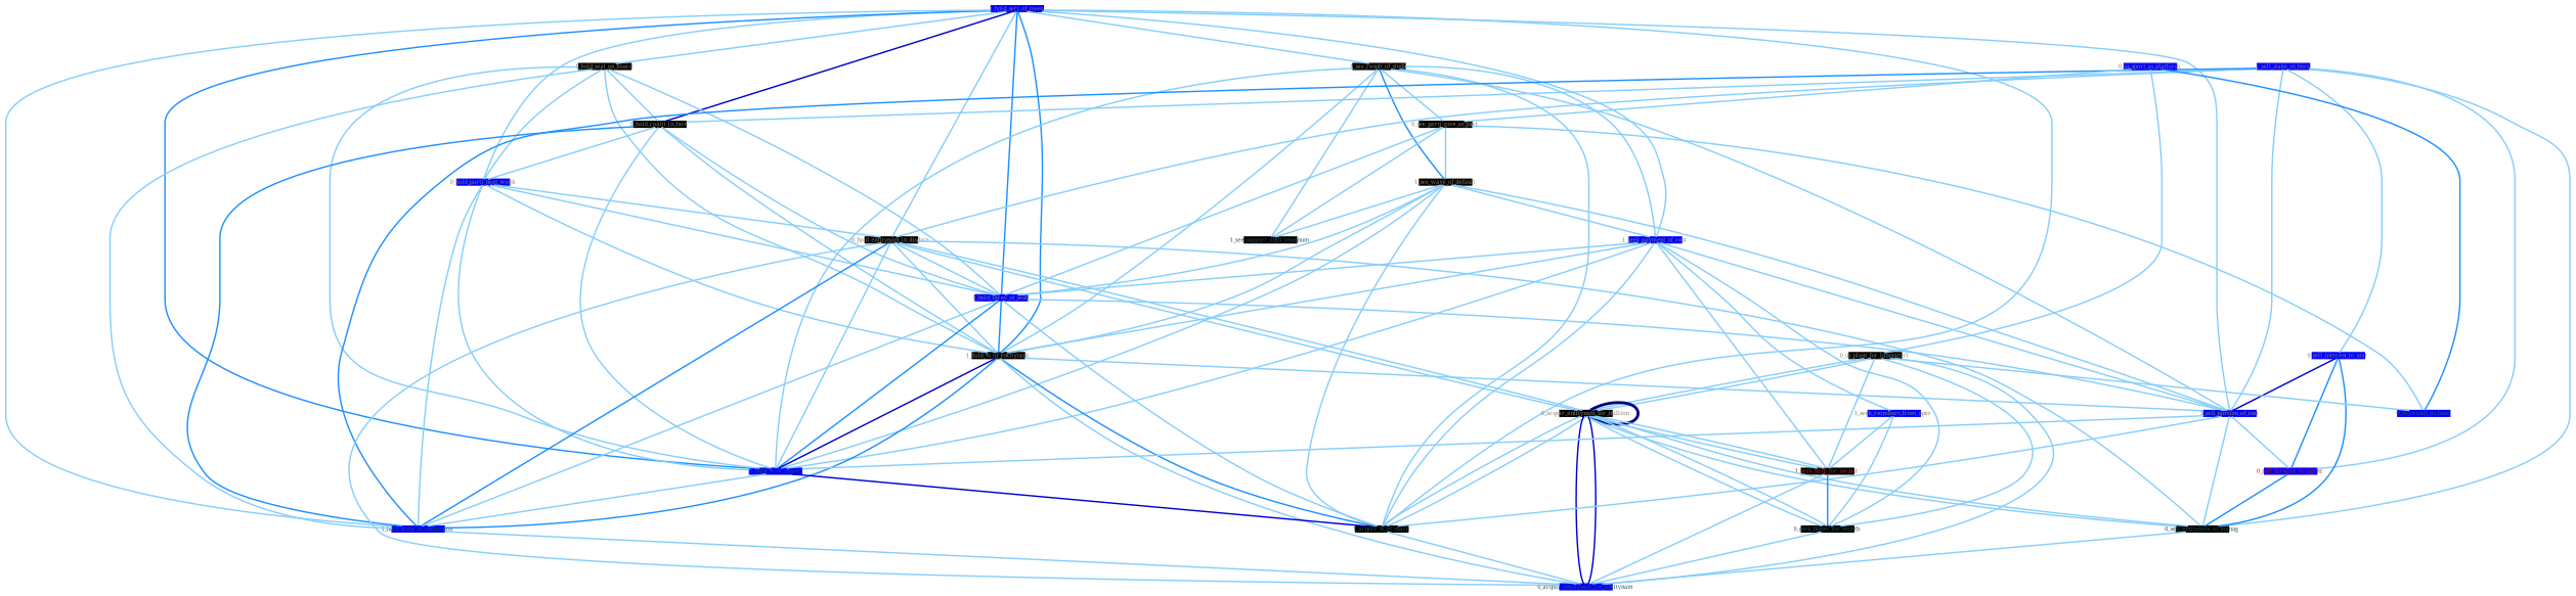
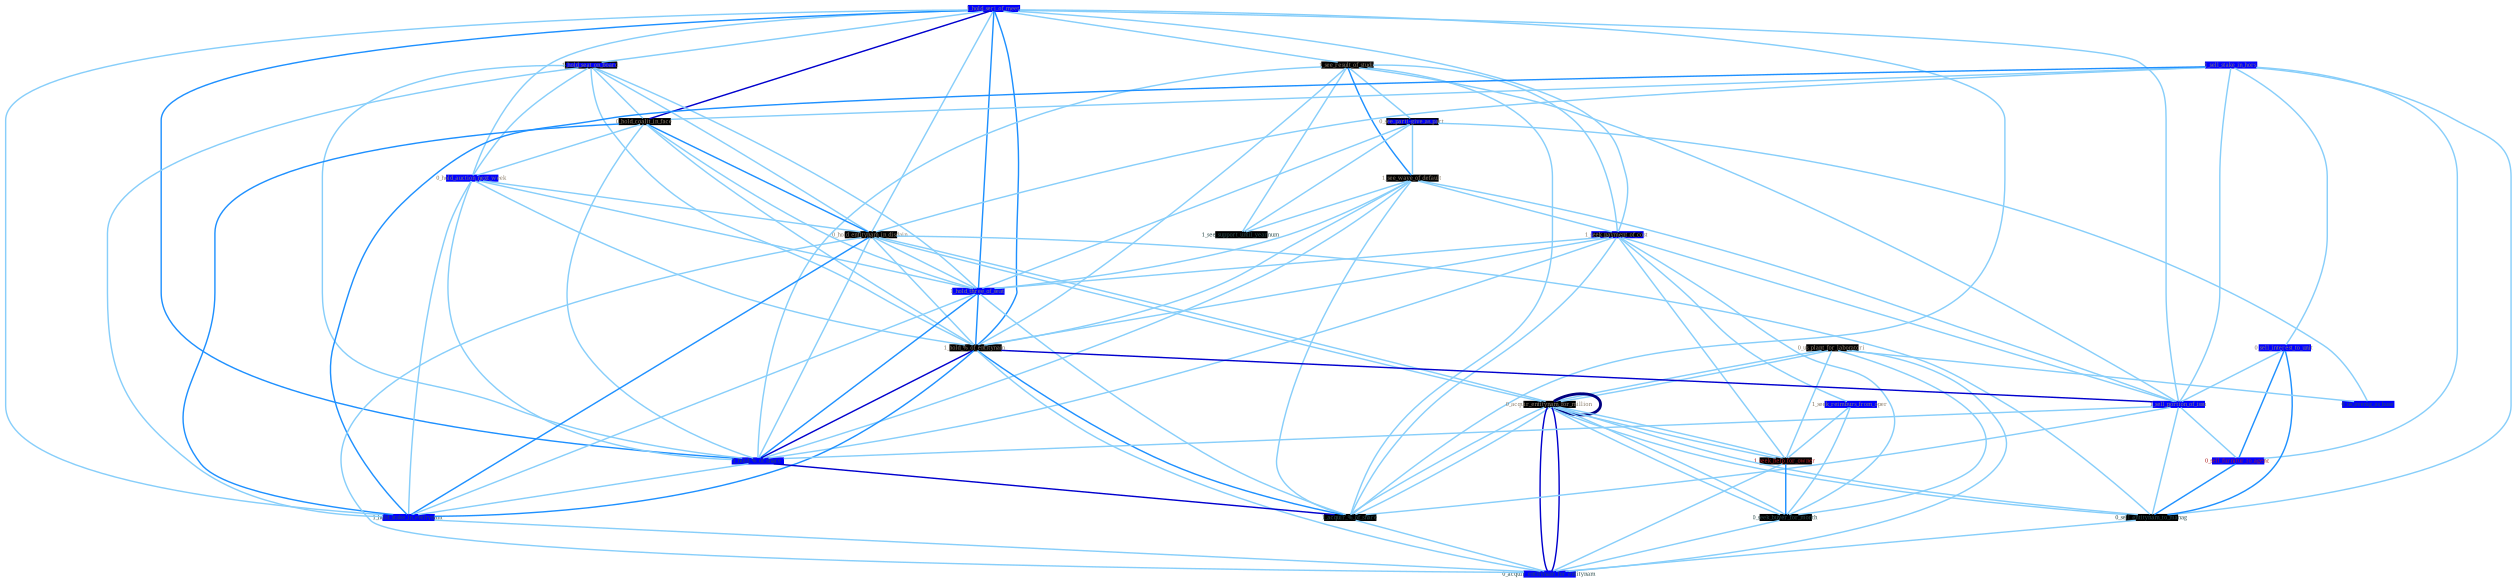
  graph {
    fontname="Noto Serif"
    node [color=blue fixedsize=true fontcolor="#8b7d6b" fontname="Noto Serif" fontsize=4 shape=polygon style=filled]
    edge [color="#87cefa" fontname="Noto Serif" w=1]
    "1_hold_seri_of_meet " [height=.06 width=.5]
-   "1_hold_seat_on_board " [color=black height=.06 width=.5]
+   "1_hold_seat_on_board " [color=black height=.06 width=.5 fillcolor=blue]
    "1_see_result_of_studi " [color=black height=.06 width=.5]
    "1_sell_stake_in_hors " [height=.06 width=.5]
    "0_sell_interest_to_unit " [height=.06 width=.5]
-   "0_us_sport_as_platform " [height=.06 width=.5]
    "0_hold_coalit_in_face " [color=black height=.06 width=.5]
-   "0_hold_auction_next_week " [height=.06 width=.5 label="0_hold_parti_next_week"]
+   "0_hold_auction_next_week " [height=.06 width=.5]
    "0_us_plant_for_laboratori " [color=black height=.06 width=.5]
-   "0_see_parti-give_as_part " [color=black height=.06 width=.5]
+   "0_see_parti-give_as_part " [color=black height=.06 width=.5 fillcolor=blue]
    "0_hold_entitynam_in_disdain " [color=black height=.06 width=.5]
    "0_acquir_entitynam_for_million " [color=black height=.06 width=.5]
    "1_see_wave_of_default " [color=black height=.06 width=.5]
-   "1_seek_payment_of_cost " [height=.06 width=.5]
+   "1_seek_payment_of_cost " [height=.06 width=.5 fillcolor=black]
    "1_hold_three_of_seat " [height=.06 width=.5]
    "1_hold_%_of_entitynam " [color=black height=.06 width=.5]
    "1_seek_reimburs_from_oper " [height=.06 width=.5]
    "1_sell_portion_of_issu " [height=.06 width=.5]
    "1_seek_help_for_owner " [color=black fontcolor="#b22222" height=.06 width=.5]
    "0_sell_furnitur_to_agenc " [fontcolor="#b22222" height=.06 width=.5]
    "1_hold_%_of_share " [fontcolor="#2f4f4f" height=.06 width=.5]
    "1_hold_stake_in_entitynam " [fontcolor="#2f4f4f" height=.06 width=.5]
    "1_acquir_%_of_share " [color=black fontcolor="#2f4f4f" height=.06 width=.5]
    "1_see_support_until_yearnum " [color=black fontcolor="#2f4f4f" height=.06 width=.5]
    "0_sell_entitynam_to_manag " [color=black fontcolor="#2f4f4f" height=.06 width=.5]
    "0_us_averag_as_base " [fontcolor="#2f4f4f" height=.06 width=.5]
    "0_seek_buyer_for_month " [color=black fontcolor="#2f4f4f" height=.06 width=.5]
    "0_acquir_entitynam_for_entitynam " [fontcolor="#2f4f4f" height=.06 width=.5]
    subgraph sub_1 {
      "1_hold_seri_of_meet "
      "1_hold_seat_on_board "
      "1_see_result_of_studi "
      "1_sell_stake_in_hors "
      "0_sell_interest_to_unit "
-     "0_us_sport_as_platform "
      "0_hold_coalit_in_face "
      "0_hold_auction_next_week "
      "0_us_plant_for_laboratori "
      "0_see_parti-give_as_part "
      "0_hold_entitynam_in_disdain "
      "0_acquir_entitynam_for_million "
      "1_see_wave_of_default "
      "1_seek_payment_of_cost "
      "1_hold_three_of_seat "
      "1_hold_%_of_entitynam "
      "1_seek_reimburs_from_oper "
      "1_sell_portion_of_issu "
    }
    subgraph sub_2 {
      "1_seek_help_for_owner "
      "0_sell_furnitur_to_agenc "
    }
    "1_hold_seri_of_meet " -- "1_hold_seat_on_board "
    "1_hold_seri_of_meet " -- "1_see_result_of_studi "
    "1_hold_seri_of_meet " -- "0_hold_coalit_in_face " [color="#0000cd"]
    "1_hold_seri_of_meet " -- "0_hold_auction_next_week "
    "1_hold_seri_of_meet " -- "0_hold_entitynam_in_disdain "
    "1_hold_seri_of_meet " -- "1_seek_payment_of_cost "
    "1_hold_seri_of_meet " -- "1_hold_three_of_seat " [color="#1e90ff" w=2]
    "1_hold_seri_of_meet " -- "1_hold_%_of_entitynam " [color="#1e90ff" w=2]
    "1_hold_seri_of_meet " -- "1_sell_portion_of_issu "
    "1_hold_seri_of_meet " -- "1_hold_%_of_share " [color="#1e90ff" w=2]
    "1_hold_seri_of_meet " -- "1_hold_stake_in_entitynam "
    "1_hold_seri_of_meet " -- "1_acquir_%_of_share "
    "1_hold_seat_on_board " -- "0_hold_coalit_in_face "
    "1_hold_seat_on_board " -- "0_hold_auction_next_week "
+   "1_hold_seat_on_board " -- "0_hold_entitynam_in_disdain "
    "1_hold_seat_on_board " -- "1_hold_three_of_seat "
    "1_hold_seat_on_board " -- "1_hold_%_of_entitynam "
    "1_hold_seat_on_board " -- "1_hold_%_of_share "
    "1_hold_seat_on_board " -- "1_hold_stake_in_entitynam "
    "1_see_result_of_studi " -- "0_see_parti-give_as_part "
    "1_see_result_of_studi " -- "1_see_wave_of_default " [color="#1e90ff" w=2]
    "1_see_result_of_studi " -- "1_seek_payment_of_cost "
    "1_see_result_of_studi " -- "1_hold_%_of_entitynam "
    "1_see_result_of_studi " -- "1_sell_portion_of_issu "
    "1_see_result_of_studi " -- "1_hold_%_of_share "
    "1_see_result_of_studi " -- "1_acquir_%_of_share "
    "1_see_result_of_studi " -- "1_see_support_until_yearnum "
    "1_sell_stake_in_hors " -- "0_sell_interest_to_unit "
    "1_sell_stake_in_hors " -- "0_hold_coalit_in_face "
    "1_sell_stake_in_hors " -- "0_hold_entitynam_in_disdain "
    "1_sell_stake_in_hors " -- "1_sell_portion_of_issu "
    "1_sell_stake_in_hors " -- "0_sell_furnitur_to_agenc "
    "1_sell_stake_in_hors " -- "1_hold_stake_in_entitynam " [color="#1e90ff" w=2]
    "1_sell_stake_in_hors " -- "0_sell_entitynam_to_manag "
-   "0_sell_interest_to_unit " -- "1_sell_portion_of_issu " [color="#0000cd"]
+   "0_sell_interest_to_unit " -- "1_sell_portion_of_issu "
    "0_sell_interest_to_unit " -- "0_sell_furnitur_to_agenc " [color="#1e90ff" w=2]
    "0_sell_interest_to_unit " -- "0_sell_entitynam_to_manag " [color="#1e90ff" w=2]
-   "0_us_sport_as_platform " -- "0_us_plant_for_laboratori "
-   "0_us_sport_as_platform " -- "0_see_parti-give_as_part "
-   "0_us_sport_as_platform " -- "0_us_averag_as_base " [color="#1e90ff" w=2]
    "0_hold_coalit_in_face " -- "0_hold_auction_next_week "
+   "0_hold_coalit_in_face " -- "0_hold_entitynam_in_disdain " [color="#1e90ff" w=2]
    "0_hold_coalit_in_face " -- "1_hold_three_of_seat "
    "0_hold_coalit_in_face " -- "1_hold_%_of_entitynam "
    "0_hold_coalit_in_face " -- "1_hold_%_of_share "
    "0_hold_coalit_in_face " -- "1_hold_stake_in_entitynam " [color="#1e90ff" w=2]
    "0_hold_auction_next_week " -- "0_hold_entitynam_in_disdain "
    "0_hold_auction_next_week " -- "1_hold_three_of_seat "
    "0_hold_auction_next_week " -- "1_hold_%_of_entitynam "
    "0_hold_auction_next_week " -- "1_hold_%_of_share "
    "0_hold_auction_next_week " -- "1_hold_stake_in_entitynam "
    "0_us_plant_for_laboratori " -- "0_acquir_entitynam_for_million "
    "0_us_plant_for_laboratori " -- "0_acquir_entitynam_for_million "
    "0_us_plant_for_laboratori " -- "1_seek_help_for_owner "
    "0_us_plant_for_laboratori " -- "0_us_averag_as_base "
    "0_us_plant_for_laboratori " -- "0_seek_buyer_for_month "
    "0_us_plant_for_laboratori " -- "0_acquir_entitynam_for_entitynam "
    "0_see_parti-give_as_part " -- "1_see_wave_of_default "
    "0_see_parti-give_as_part " -- "1_hold_three_of_seat "
    "0_see_parti-give_as_part " -- "1_see_support_until_yearnum "
    "0_see_parti-give_as_part " -- "0_us_averag_as_base "
    "0_hold_entitynam_in_disdain " -- "0_acquir_entitynam_for_million "
    "0_hold_entitynam_in_disdain " -- "0_acquir_entitynam_for_million "
    "0_hold_entitynam_in_disdain " -- "1_hold_three_of_seat "
    "0_hold_entitynam_in_disdain " -- "1_hold_%_of_entitynam "
    "0_hold_entitynam_in_disdain " -- "1_hold_%_of_share "
    "0_hold_entitynam_in_disdain " -- "1_hold_stake_in_entitynam " [color="#1e90ff" w=2]
    "0_hold_entitynam_in_disdain " -- "0_sell_entitynam_to_manag "
    "0_hold_entitynam_in_disdain " -- "0_acquir_entitynam_for_entitynam "
    "0_acquir_entitynam_for_million " -- "0_acquir_entitynam_for_million " [color="#000080" style=bold w=4]
    "0_acquir_entitynam_for_million " -- "1_seek_help_for_owner "
    "0_acquir_entitynam_for_million " -- "1_seek_help_for_owner "
    "0_acquir_entitynam_for_million " -- "1_acquir_%_of_share "
    "0_acquir_entitynam_for_million " -- "1_acquir_%_of_share "
    "0_acquir_entitynam_for_million " -- "0_sell_entitynam_to_manag "
    "0_acquir_entitynam_for_million " -- "0_sell_entitynam_to_manag "
    "0_acquir_entitynam_for_million " -- "0_seek_buyer_for_month "
    "0_acquir_entitynam_for_million " -- "0_seek_buyer_for_month "
    "0_acquir_entitynam_for_million " -- "0_acquir_entitynam_for_entitynam " [color="#0000cd" w=3]
    "0_acquir_entitynam_for_million " -- "0_acquir_entitynam_for_entitynam " [color="#0000cd" w=3]
    "1_see_wave_of_default " -- "1_seek_payment_of_cost "
    "1_see_wave_of_default " -- "1_hold_three_of_seat "
    "1_see_wave_of_default " -- "1_hold_%_of_entitynam "
    "1_see_wave_of_default " -- "1_sell_portion_of_issu "
    "1_see_wave_of_default " -- "1_hold_%_of_share "
    "1_see_wave_of_default " -- "1_acquir_%_of_share "
    "1_see_wave_of_default " -- "1_see_support_until_yearnum "
    "1_seek_payment_of_cost " -- "1_hold_three_of_seat "
    "1_seek_payment_of_cost " -- "1_hold_%_of_entitynam "
    "1_seek_payment_of_cost " -- "1_seek_reimburs_from_oper "
    "1_seek_payment_of_cost " -- "1_sell_portion_of_issu "
    "1_seek_payment_of_cost " -- "1_seek_help_for_owner "
    "1_seek_payment_of_cost " -- "1_hold_%_of_share "
    "1_seek_payment_of_cost " -- "1_acquir_%_of_share "
    "1_seek_payment_of_cost " -- "0_seek_buyer_for_month "
    "1_hold_three_of_seat " -- "1_hold_%_of_entitynam " [color="#1e90ff" w=2]
-   "1_hold_three_of_seat " -- "1_sell_portion_of_issu "
    "1_hold_three_of_seat " -- "1_hold_%_of_share " [color="#1e90ff" w=2]
    "1_hold_three_of_seat " -- "1_hold_stake_in_entitynam "
    "1_hold_three_of_seat " -- "1_acquir_%_of_share "
-   "1_hold_%_of_entitynam " -- "1_sell_portion_of_issu "
+   "1_hold_%_of_entitynam " -- "1_sell_portion_of_issu " [color="#0000cd"]
    "1_hold_%_of_entitynam " -- "1_hold_%_of_share " [color="#0000cd" w=3]
    "1_hold_%_of_entitynam " -- "1_hold_stake_in_entitynam " [color="#1e90ff" w=2]
    "1_hold_%_of_entitynam " -- "1_acquir_%_of_share " [color="#1e90ff" w=2]
    "1_hold_%_of_entitynam " -- "0_acquir_entitynam_for_entitynam "
    "1_seek_reimburs_from_oper " -- "1_seek_help_for_owner "
    "1_seek_reimburs_from_oper " -- "0_seek_buyer_for_month "
    "1_sell_portion_of_issu " -- "0_sell_furnitur_to_agenc "
    "1_sell_portion_of_issu " -- "1_hold_%_of_share "
    "1_sell_portion_of_issu " -- "1_acquir_%_of_share "
    "1_sell_portion_of_issu " -- "0_sell_entitynam_to_manag "
    "1_seek_help_for_owner " -- "0_seek_buyer_for_month " [color="#1e90ff" w=2]
    "1_seek_help_for_owner " -- "0_acquir_entitynam_for_entitynam "
    "0_sell_furnitur_to_agenc " -- "0_sell_entitynam_to_manag " [color="#1e90ff" w=2]
    "1_hold_%_of_share " -- "1_hold_stake_in_entitynam "
    "1_hold_%_of_share " -- "1_acquir_%_of_share " [color="#0000cd" w=3]
    "1_hold_stake_in_entitynam " -- "0_acquir_entitynam_for_entitynam "
    "1_acquir_%_of_share " -- "0_acquir_entitynam_for_entitynam "
    "0_sell_entitynam_to_manag " -- "0_acquir_entitynam_for_entitynam "
    "0_seek_buyer_for_month " -- "0_acquir_entitynam_for_entitynam "
  }
